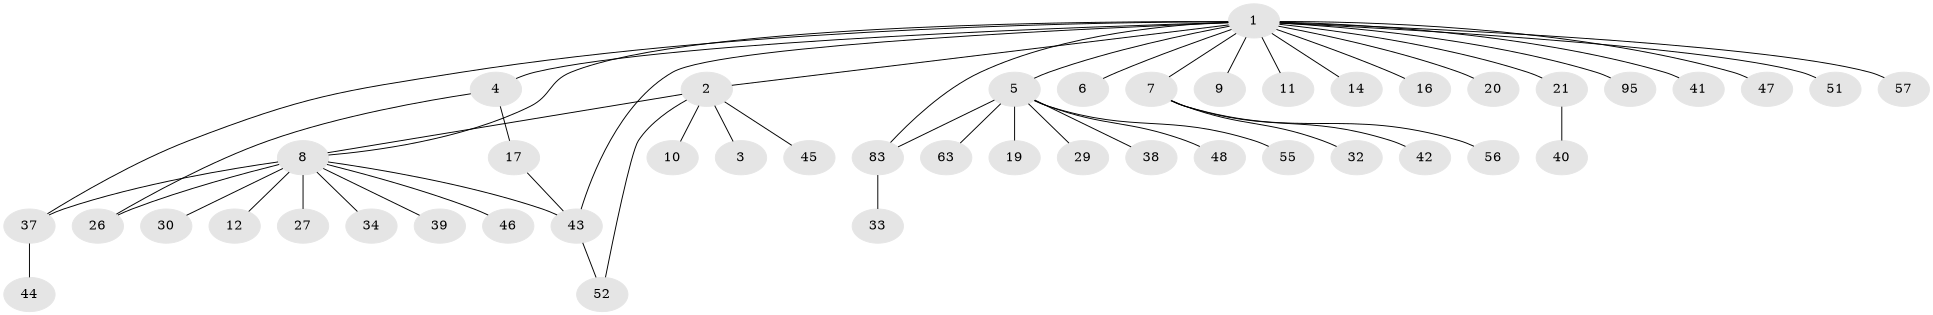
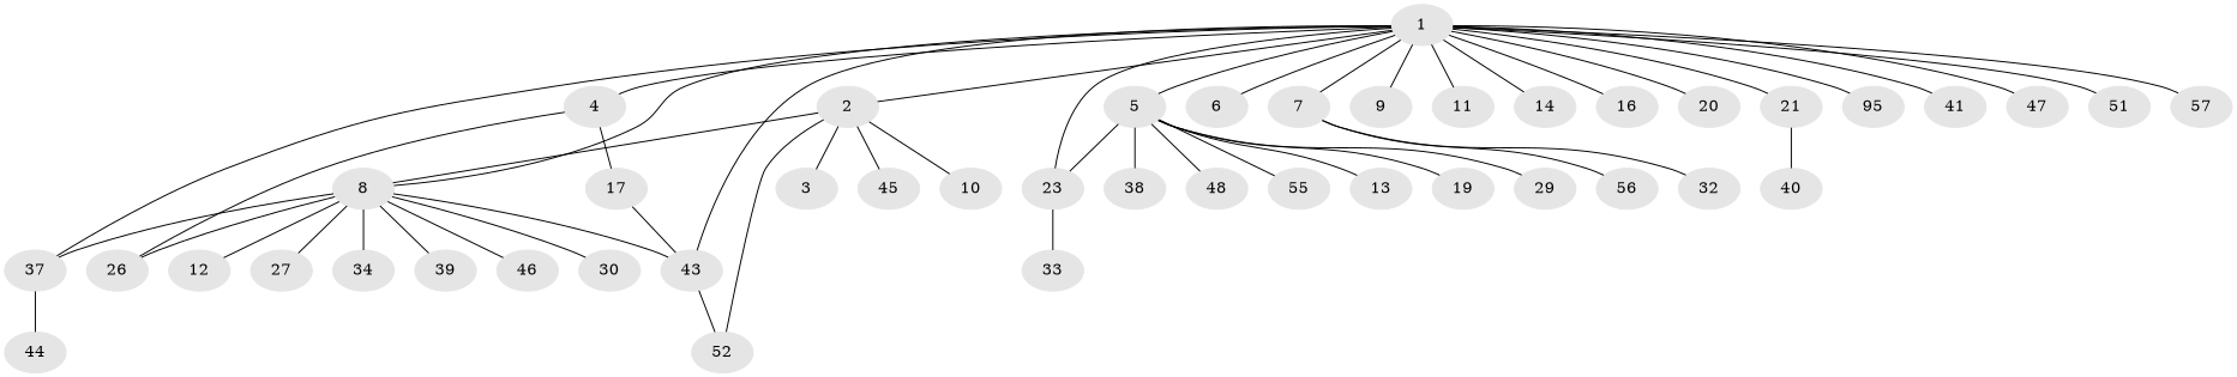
  graph {
    node [color=gray90 style=filled]
    1 [super="+18"]
    2 [super="+36"]
    4 [super="+25"]
    5 [super="+28"]
    6
    7 [super="+31"]
    8 [super="+50"]
    9
    11 [super="+15"]
    14
    16
    20
    21 [super="+22"]
-   23 [super="+24" label=83]
+   23 [super="+24"]
    n15 [label=95]
    37
    41
    43 [super="+54"]
    47
    51
    57
    10 [super="+49"]
    3
    45
    52 [super="+53"]
    17
    26
-   13 [label=63]
+   13
    19
    29
    38
    48
    55
    32
-   42
    56
    30
    12
    27
    34
    39
    46
    40
    33
    44
    1 -- 2
    1 -- 4
    1 -- 5
    1 -- 6
    1 -- 7
    1 -- 8
    1 -- 9
    1 -- 11
    1 -- 14
    1 -- 16
    1 -- 20
    1 -- 21
    1 -- 23
    1 -- n15
    1 -- 37
    1 -- 41
    1 -- 43
    1 -- 47
    1 -- 51
    1 -- 57
    2 -- 8
    2 -- 10
    2 -- 3
    2 -- 45
    2 -- 52
    4 -- 17
    4 -- 26
    5 -- 23
    5 -- 13
    5 -- 19
    5 -- 29
    5 -- 38
    5 -- 48
    5 -- 55
    7 -- 32
-   7 -- 42
    7 -- 56
    8 -- 37 [weight=2]
    8 -- 43
    8 -- 26 [weight=2]
    8 -- 30
    8 -- 12
    8 -- 27
    8 -- 34
    8 -- 39
    8 -- 46
    21 -- 40
    23 -- 33
    37 -- 44
    43 -- 52
    17 -- 43
  }
